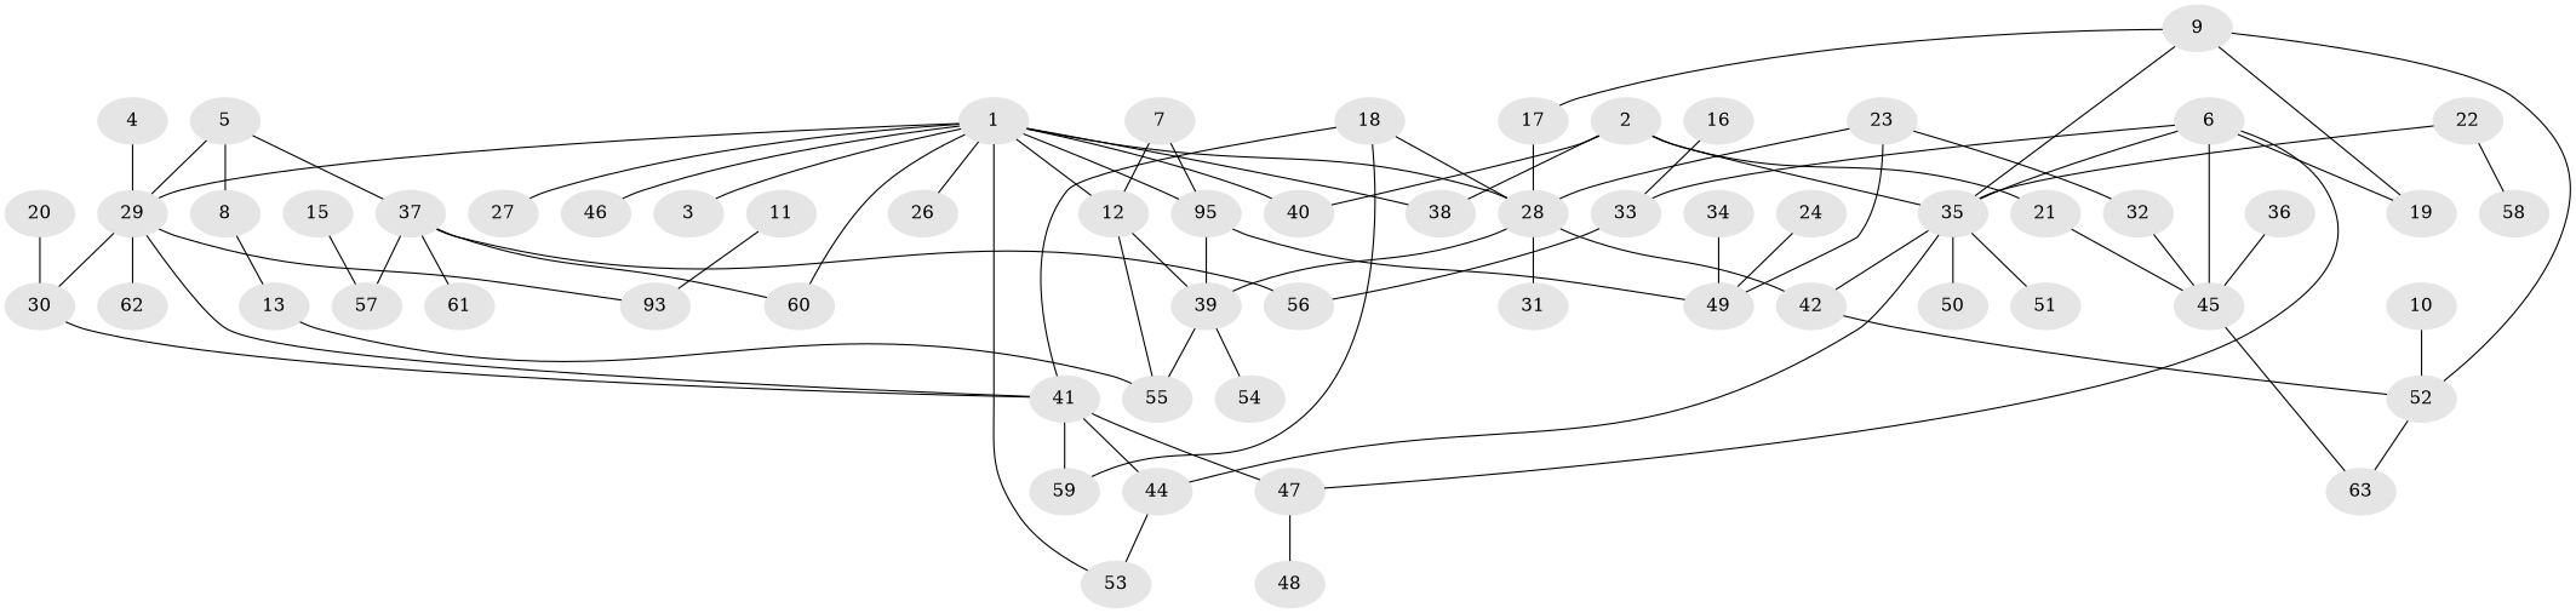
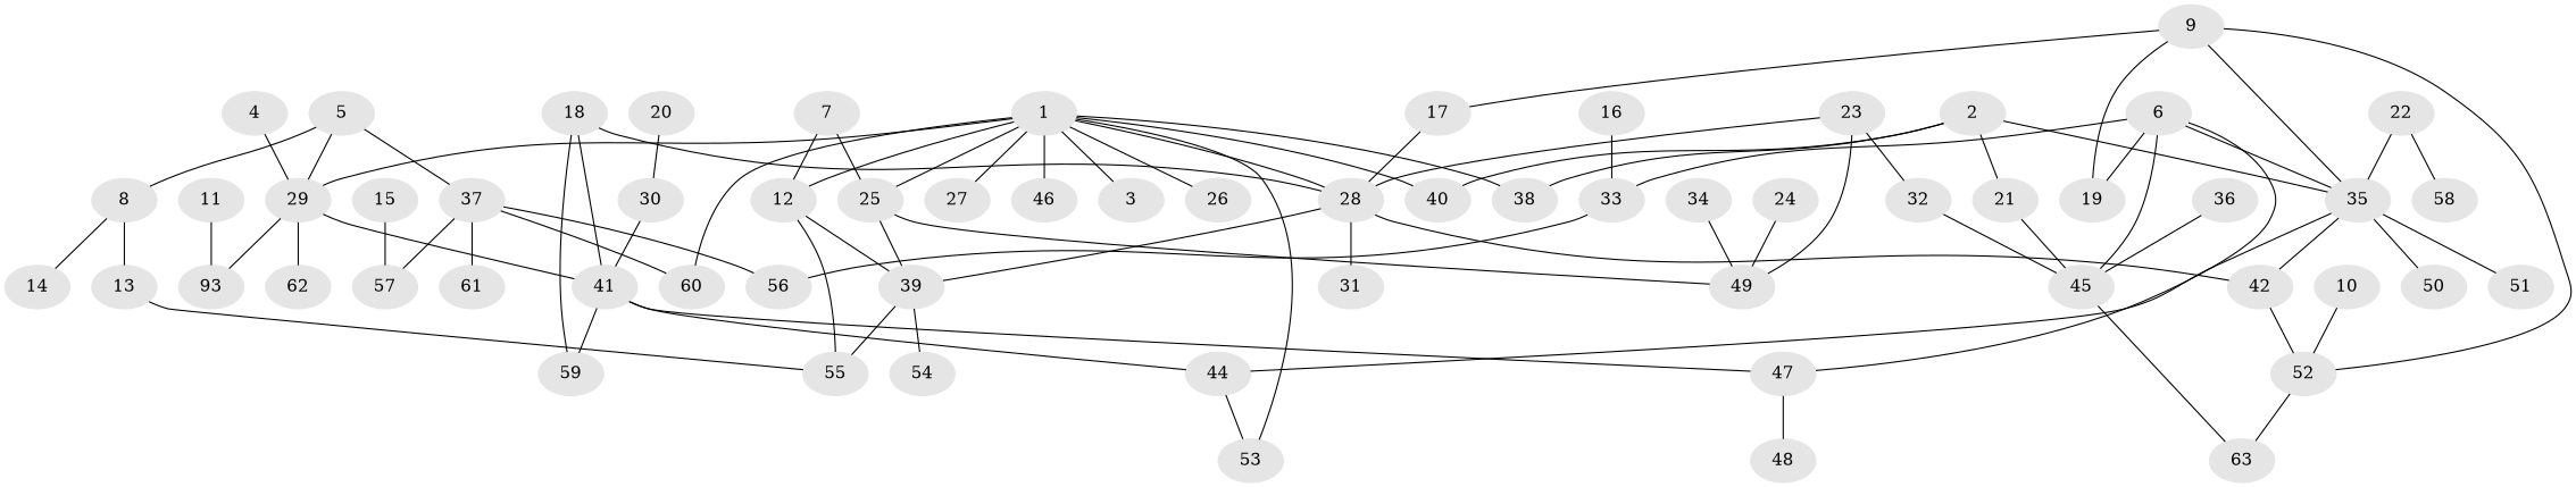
  graph {
    node [color=gray90 style=filled]
    edge [weight=1.0]
    1
    3
    12
-   25 [label=95]
+   25
    26
    27
    28
    29
    38
    40
    46
    60
    53
    39
    55
    49
    31
    42
    30
    n20 [label=93]
    41
    62
    44
    2
    21
    35
    45
    50
    51
    4
    5
    8
    37
    13
+   14
    57
    56
    61
    6
    19
    33
    47
    63
    48
    7
    9
    17
    52
    10
    11
    54
    15
    16
    18
    59
    20
    22
    58
    23
    32
    24
    34
    36
    1 -- 3
    1 -- 12
    1 -- 25 [weight=2.0]
    1 -- 26
    1 -- 27
    1 -- 28
    1 -- 29
    1 -- 38
    1 -- 40
    1 -- 46
    1 -- 60
    1 -- 53
    12 -- 39
    12 -- 55
    25 -- 39
    25 -- 49
    28 -- 39
    28 -- 31
    28 -- 42
-   29 -- 30
    29 -- n20
    29 -- 41
    29 -- 62
    39 -- 55
    39 -- 54
    42 -- 52
    30 -- 41
    41 -- 44
    41 -- 47
    41 -- 59
    44 -- 53
    2 -- 38
    2 -- 40
    2 -- 21
    2 -- 35
    21 -- 45
    35 -- 42
    35 -- 44
    35 -- 50
    35 -- 51
    45 -- 63
    4 -- 29
    5 -- 29
    5 -- 8
    5 -- 37
    8 -- 13
+   8 -- 14
    37 -- 60
    37 -- 57
    37 -- 56
    37 -- 61
    13 -- 55
    6 -- 35
    6 -- 45
    6 -- 19
    6 -- 33
    6 -- 47
    33 -- 56
    47 -- 48
    7 -- 12
    7 -- 25
    9 -- 35
    9 -- 19
    9 -- 17
    9 -- 52
    17 -- 28
    52 -- 63
    10 -- 52
    11 -- n20
    15 -- 57
    16 -- 33
    18 -- 28
    18 -- 41
    18 -- 59
    20 -- 30
    22 -- 35
    22 -- 58
    23 -- 28
    23 -- 49
    23 -- 32
    32 -- 45
    24 -- 49
    34 -- 49
    36 -- 45
  }
